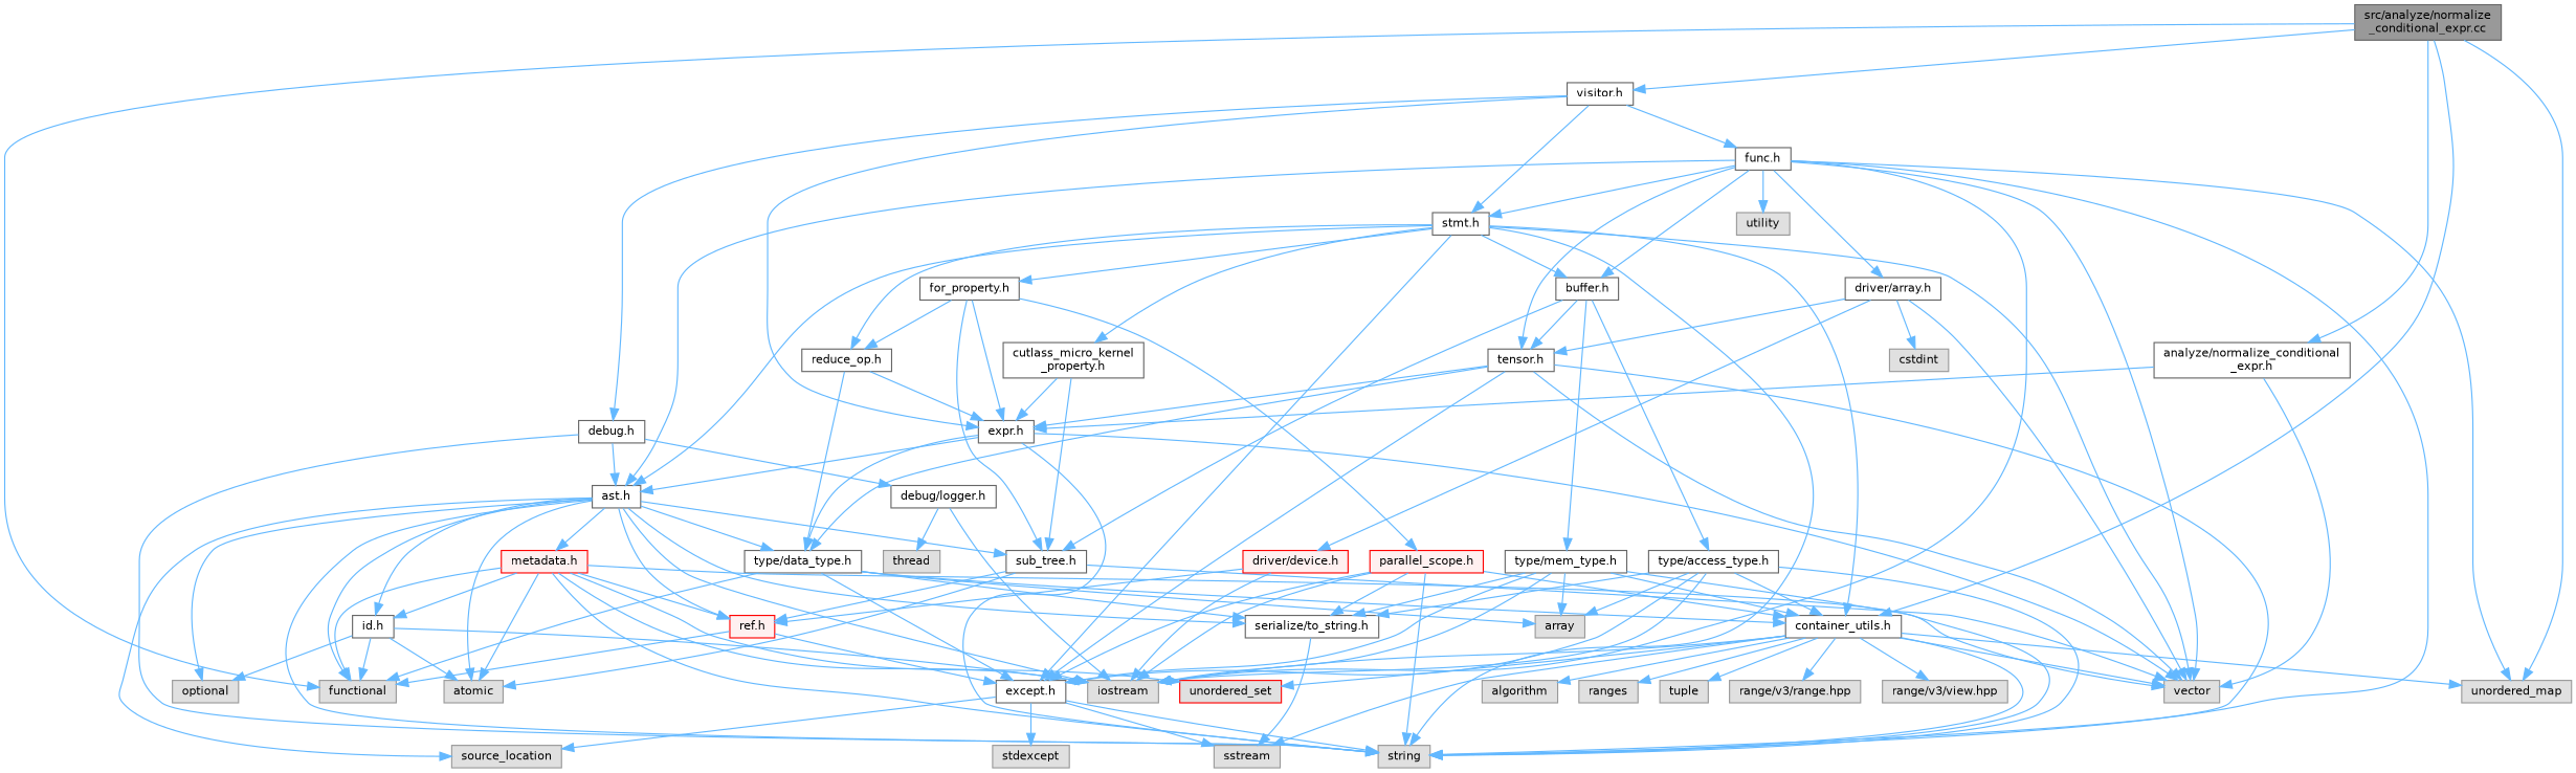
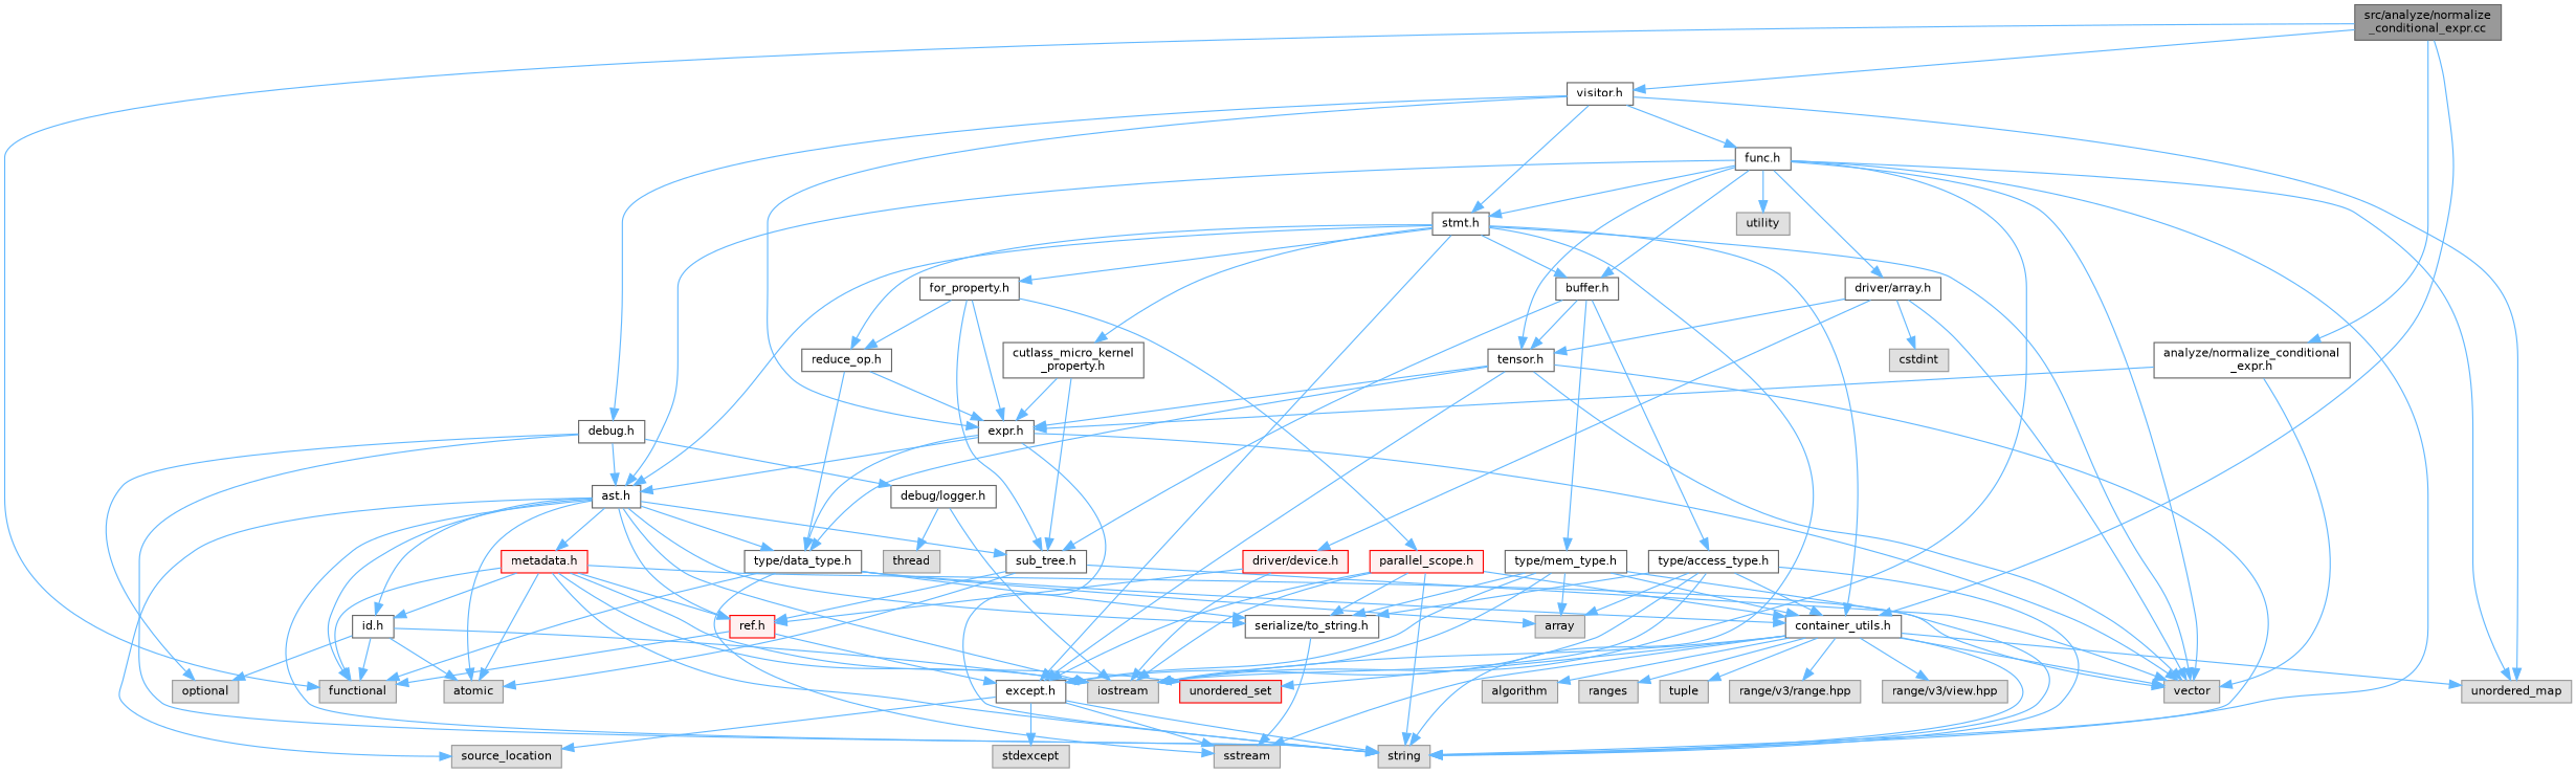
  digraph {
    node [color=grey40 fillcolor=white fontname=Helvetica fontsize=10 shape=box style=filled]
    edge [color=steelblue1 fontname=Helvetica fontsize=10 labelfontname=Helvetica labelfontsize=10 style=solid]
    n1 [color=gray40 fillcolor=grey60 fontcolor=black height=0.2 label="src/analyze/normalize\l_conditional_expr.cc" width=0.4]
    n2 [color=grey60 fillcolor="#E0E0E0" height=0.2 label=functional width=0.4]
    n3 [color=grey60 fillcolor="#E0E0E0" height=0.2 label=unordered_map width=0.4]
    n4 [height=0.2 label="analyze/normalize_conditional\l_expr.h" width=0.4]
    n5 [height=0.2 label="container_utils.h" width=0.4]
    n6 [height=0.2 label="visitor.h" width=0.4]
    n7 [color=grey60 fillcolor="#E0E0E0" height=0.2 label=vector width=0.4]
    n8 [height=0.2 label="expr.h" width=0.4]
    n9 [color=grey60 fillcolor="#E0E0E0" height=0.2 label=string width=0.4]
    n10 [color=grey60 fillcolor="#E0E0E0" height=0.2 label=iostream width=0.4]
    n11 [color=red fillcolor="#E0E0E0" height=0.2 label=unordered_set width=0.4]
    n12 [color=grey60 fillcolor="#E0E0E0" height=0.2 label=sstream width=0.4]
    n13 [color=grey60 fillcolor="#E0E0E0" height=0.2 label=algorithm width=0.4]
    n14 [color=grey60 fillcolor="#E0E0E0" height=0.2 label=ranges width=0.4]
    n15 [color=grey60 fillcolor="#E0E0E0" height=0.2 label=tuple width=0.4]
    n16 [color=grey60 fillcolor="#E0E0E0" height=0.2 label="range/v3/range.hpp" width=0.4]
    n17 [color=grey60 fillcolor="#E0E0E0" height=0.2 label="range/v3/view.hpp" width=0.4]
    n18 [height=0.2 label="debug.h" width=0.4]
    n19 [height=0.2 label="func.h" width=0.4]
    n20 [height=0.2 label="stmt.h" width=0.4]
    n21 [height=0.2 label="ast.h" width=0.4]
    n22 [height=0.2 label="type/data_type.h" width=0.4]
    n23 [color=grey60 fillcolor="#E0E0E0" height=0.2 label=atomic width=0.4]
    n24 [color=grey60 fillcolor="#E0E0E0" height=0.2 label=optional width=0.4]
    n25 [color=grey60 fillcolor="#E0E0E0" height=0.2 label=source_location width=0.4]
    n26 [height=0.2 label="id.h" width=0.4]
    n27 [color=red fillcolor="#FFF0F0" height=0.2 label="metadata.h" width=0.4]
    n28 [color=red fillcolor="#FFF0F0" height=0.2 label="ref.h" width=0.4]
    n29 [height=0.2 label="serialize/to_string.h" width=0.4]
    n30 [height=0.2 label="sub_tree.h" width=0.4]
    n31 [height=0.2 label="except.h" width=0.4]
    n32 [color=grey60 fillcolor="#E0E0E0" height=0.2 label=array width=0.4]
    n33 [color=grey60 fillcolor="#E0E0E0" height=0.2 label=stdexcept width=0.4]
    n34 [height=0.2 label="debug/logger.h" width=0.4]
    n35 [color=grey60 fillcolor="#E0E0E0" height=0.2 label=utility width=0.4]
    n36 [height=0.2 label="buffer.h" width=0.4]
    n37 [height=0.2 label="tensor.h" width=0.4]
    n38 [height=0.2 label="driver/array.h" width=0.4]
    n39 [height=0.2 label="cutlass_micro_kernel\l_property.h" width=0.4]
    n40 [height=0.2 label="for_property.h" width=0.4]
    n41 [height=0.2 label="reduce_op.h" width=0.4]
    n42 [color=grey60 fillcolor="#E0E0E0" height=0.2 label=thread width=0.4]
    n43 [height=0.2 label="type/access_type.h" width=0.4]
    n44 [height=0.2 label="type/mem_type.h" width=0.4]
    n45 [color=grey60 fillcolor="#E0E0E0" height=0.2 label=cstdint width=0.4]
    n46 [color=red fillcolor="#FFF0F0" height=0.2 label="driver/device.h" width=0.4]
    n47 [color=red fillcolor="#FFF0F0" height=0.2 label="parallel_scope.h" width=0.4]
    n1 -> n2
-   n1 -> n3
+   n6 -> n3
    n1 -> n4
    n1 -> n5
    n1 -> n6
    n4 -> n7
    n4 -> n8
    n5 -> n3
    n5 -> n7
    n5 -> n9
    n5 -> n10
    n5 -> n11
    n5 -> n12
    n5 -> n13
    n5 -> n14
    n5 -> n15
    n5 -> n16
    n5 -> n17
    n6 -> n8
    n6 -> n18
    n6 -> n19
    n6 -> n20
    n8 -> n7
    n8 -> n9
    n8 -> n21
    n8 -> n22
    n18 -> n9
    n18 -> n21
    n18 -> n34
    n19 -> n3
    n19 -> n7
    n19 -> n9
    n19 -> n10
    n19 -> n20
    n19 -> n21
    n19 -> n35
    n19 -> n36
    n19 -> n37
    n19 -> n38
    n20 -> n5
    n20 -> n7
    n20 -> n9
    n20 -> n21
    n20 -> n31
    n20 -> n36
    n20 -> n39
    n20 -> n40
    n20 -> n41
    n21 -> n2
    n21 -> n9
    n21 -> n10
    n21 -> n22
    n21 -> n23
-   n21 -> n24
+   n18 -> n24
    n21 -> n25
    n21 -> n26
    n21 -> n27
    n21 -> n28
    n21 -> n29
    n21 -> n30
    n22 -> n2
    n22 -> n5
    n22 -> n29
-   n22 -> n31
+   n22 -> n12
    n22 -> n32
    n26 -> n2
    n26 -> n10
    n26 -> n23
    n26 -> n24
    n27 -> n2
    n27 -> n7
    n27 -> n9
    n27 -> n10
    n27 -> n11
    n27 -> n23
    n27 -> n26
    n27 -> n28
    n28 -> n2
    n28 -> n31
    n29 -> n12
    n30 -> n7
    n30 -> n23
    n30 -> n28
    n31 -> n9
    n31 -> n12
    n31 -> n25
    n31 -> n33
    n34 -> n10
    n34 -> n42
    n36 -> n30
    n36 -> n37
    n36 -> n43
    n36 -> n44
    n37 -> n7
    n37 -> n8
    n37 -> n9
    n37 -> n22
    n37 -> n31
    n38 -> n7
    n38 -> n37
    n38 -> n45
    n38 -> n46
    n39 -> n8
    n39 -> n30
    n40 -> n8
    n40 -> n30
    n40 -> n41
    n40 -> n47
    n41 -> n8
    n41 -> n22
    n43 -> n5
    n43 -> n9
    n43 -> n10
    n43 -> n29
    n43 -> n31
    n43 -> n32
    n44 -> n5
    n44 -> n9
    n44 -> n10
    n44 -> n29
    n44 -> n31
    n44 -> n32
    n46 -> n10
    n46 -> n28
    n47 -> n5
    n47 -> n9
    n47 -> n10
    n47 -> n29
    n47 -> n31
  }
